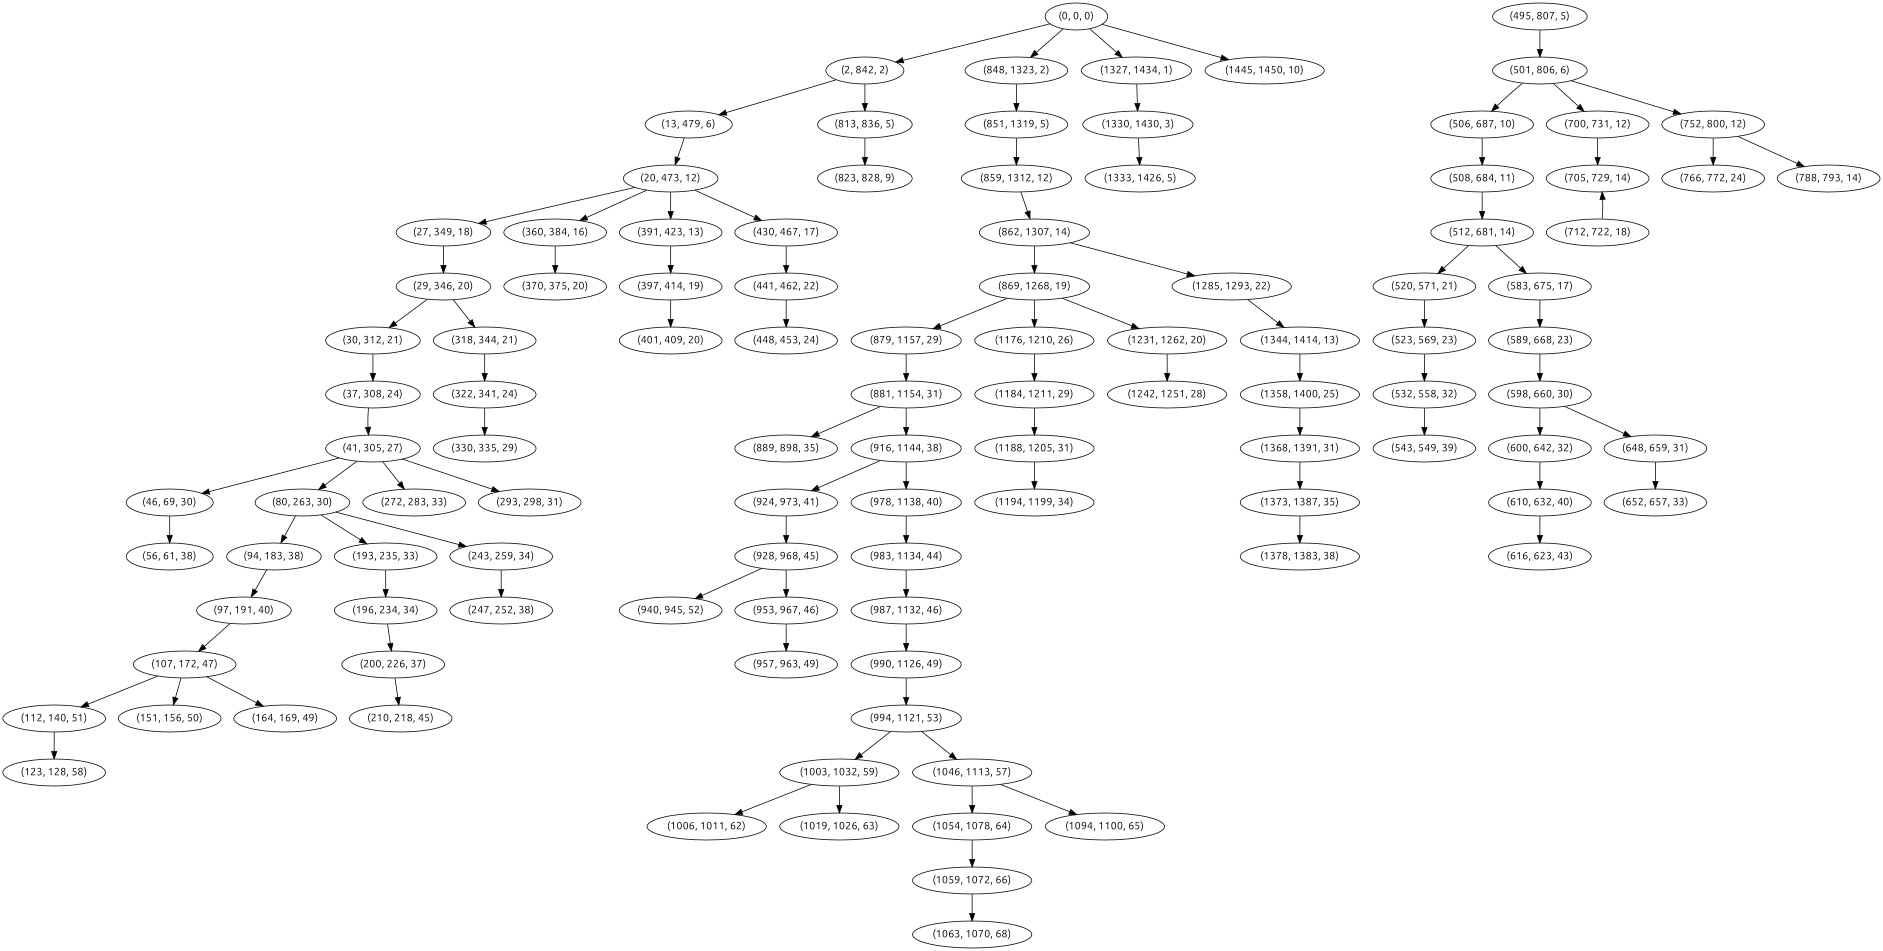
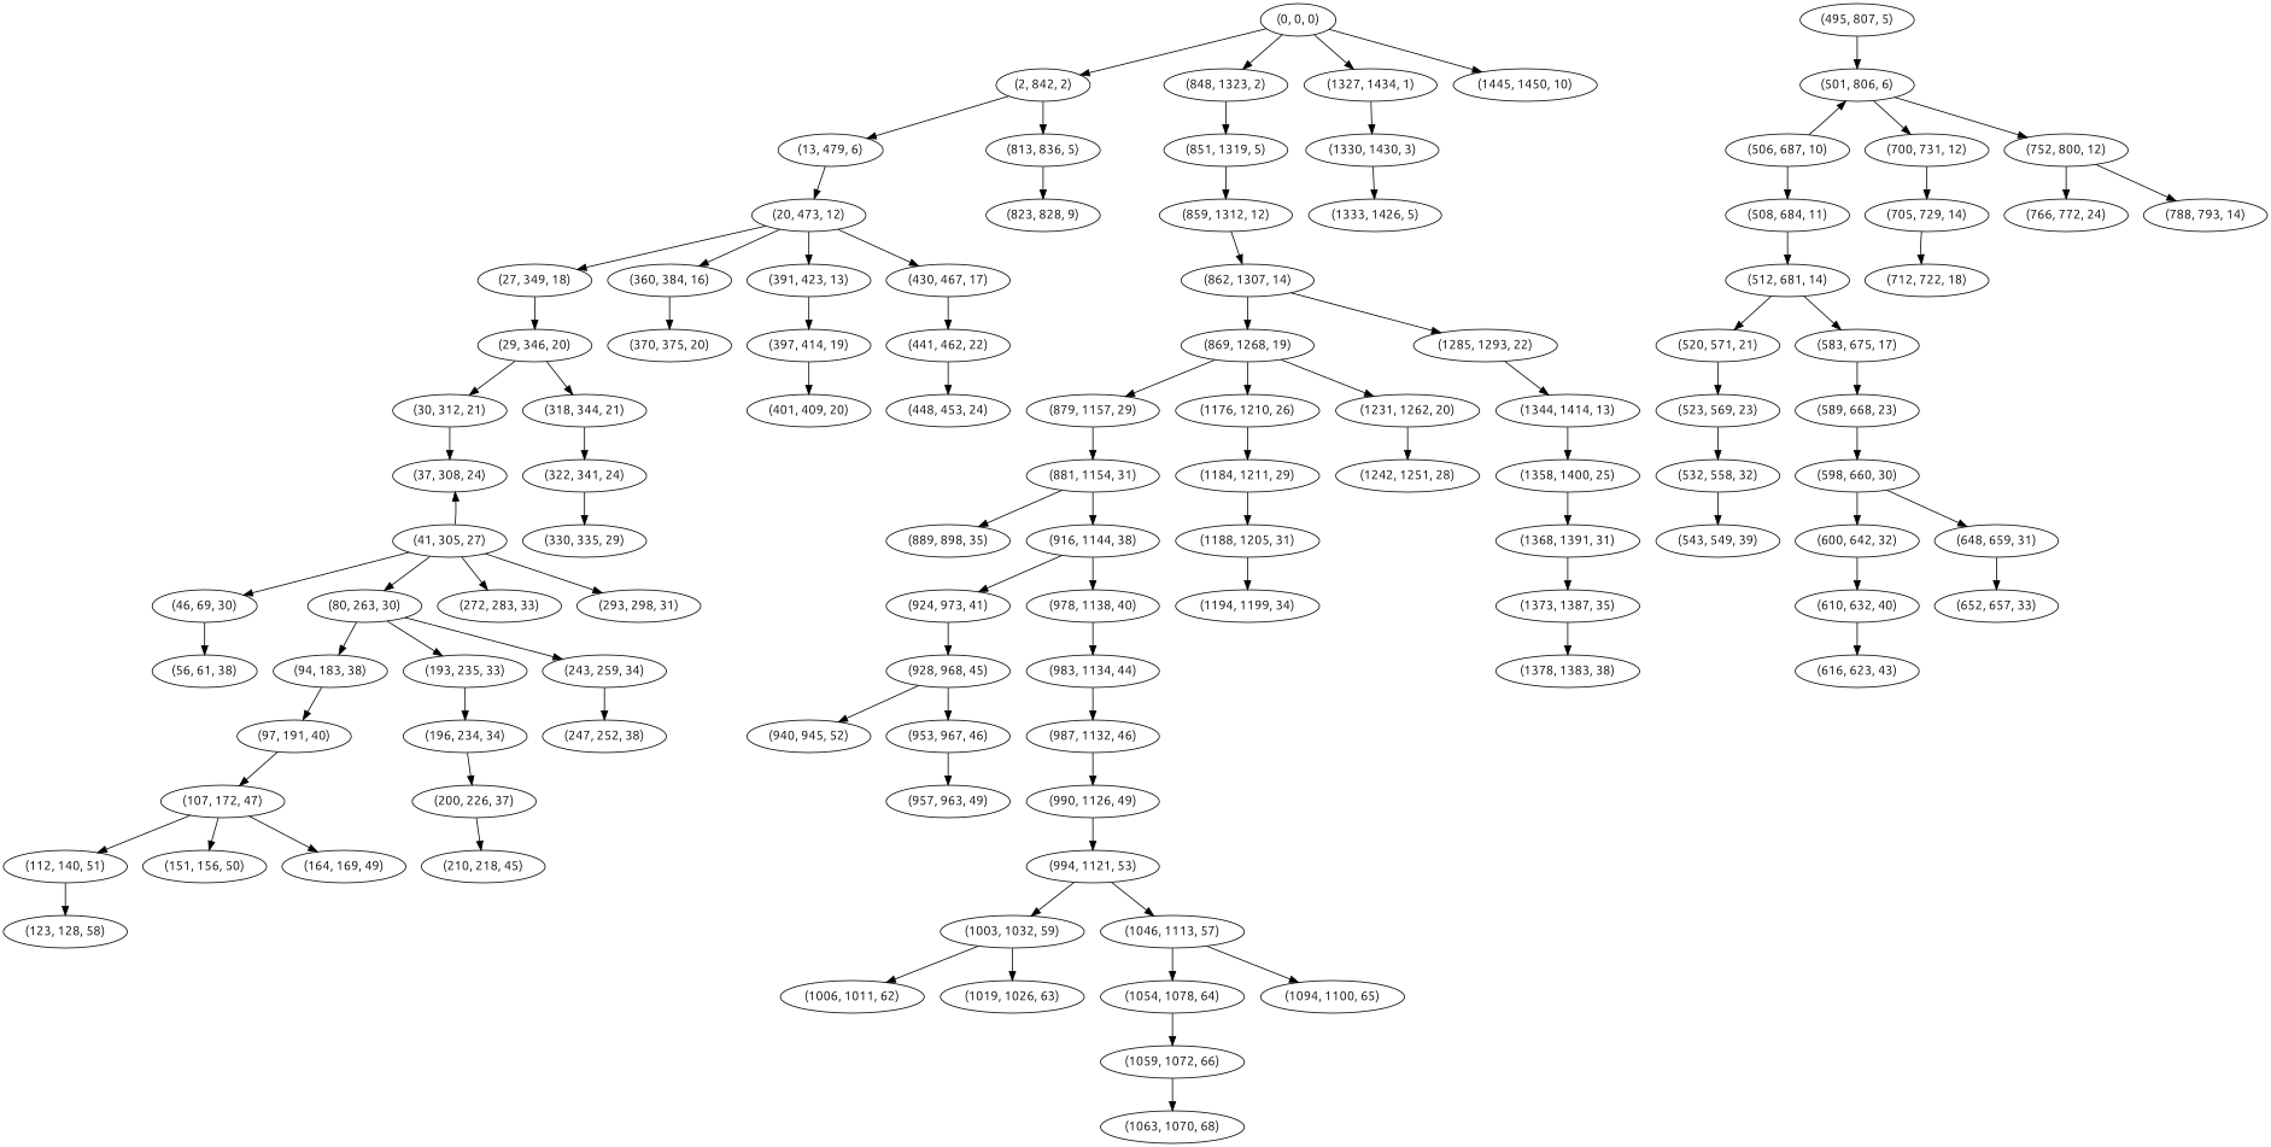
  digraph {
    fontname=Ubuntu
    node [fontname=Ubuntu]
    edge [fontname=Ubuntu]
    "(0, 0, 0)"
    "(2, 842, 2)"
    "(848, 1323, 2)"
    "(1327, 1434, 1)"
    "(1445, 1450, 10)"
    "(13, 479, 6)"
    "(813, 836, 5)"
    "(851, 1319, 5)"
    "(1330, 1430, 3)"
    "(20, 473, 12)"
    "(495, 807, 5)"
    "(501, 806, 6)"
    "(823, 828, 9)"
    "(27, 349, 18)"
    "(360, 384, 16)"
    "(391, 423, 13)"
    "(430, 467, 17)"
    "(29, 346, 20)"
    "(370, 375, 20)"
    "(397, 414, 19)"
    "(441, 462, 22)"
    "(30, 312, 21)"
    "(318, 344, 21)"
    "(37, 308, 24)"
    "(322, 341, 24)"
    "(41, 305, 27)"
    "(46, 69, 30)"
    "(80, 263, 30)"
    "(272, 283, 33)"
    "(293, 298, 31)"
    "(56, 61, 38)"
    "(94, 183, 38)"
    "(193, 235, 33)"
    "(243, 259, 34)"
    n35 [label="(97, 191, 40)"]
    "(196, 234, 34)"
    "(247, 252, 38)"
    "(107, 172, 47)"
    "(112, 140, 51)"
    "(151, 156, 50)"
    "(164, 169, 49)"
    "(123, 128, 58)"
    "(200, 226, 37)"
    "(210, 218, 45)"
    "(330, 335, 29)"
    "(401, 409, 20)"
    "(448, 453, 24)"
    "(506, 687, 10)"
    "(700, 731, 12)"
    "(752, 800, 12)"
    "(508, 684, 11)"
    "(705, 729, 14)"
    "(766, 772, 24)"
    "(788, 793, 14)"
    "(512, 681, 14)"
    "(520, 571, 21)"
    "(583, 675, 17)"
    "(523, 569, 23)"
    "(589, 668, 23)"
    "(532, 558, 32)"
    "(543, 549, 39)"
    "(598, 660, 30)"
    "(600, 642, 32)"
    "(648, 659, 31)"
    "(610, 632, 40)"
    "(652, 657, 33)"
    "(616, 623, 43)"
    "(712, 722, 18)"
    "(859, 1312, 12)"
    "(862, 1307, 14)"
    "(869, 1268, 19)"
    "(1285, 1293, 22)"
    "(879, 1157, 29)"
    n74 [label="(1176, 1210, 26)"]
    "(1231, 1262, 20)"
    "(1344, 1414, 13)"
    "(881, 1154, 31)"
    "(1184, 1211, 29)"
    "(1242, 1251, 28)"
    "(889, 898, 35)"
    "(916, 1144, 38)"
    "(924, 973, 41)"
    "(978, 1138, 40)"
    "(928, 968, 45)"
    "(983, 1134, 44)"
    "(940, 945, 52)"
    "(953, 967, 46)"
    "(957, 963, 49)"
    "(987, 1132, 46)"
    "(990, 1126, 49)"
    "(994, 1121, 53)"
    "(1003, 1032, 59)"
    "(1046, 1113, 57)"
    "(1006, 1011, 62)"
    "(1019, 1026, 63)"
    "(1054, 1078, 64)"
    "(1094, 1100, 65)"
    "(1059, 1072, 66)"
    "(1063, 1070, 68)"
    "(1188, 1205, 31)"
    "(1194, 1199, 34)"
    "(1333, 1426, 5)"
    "(1358, 1400, 25)"
    "(1368, 1391, 31)"
    "(1373, 1387, 35)"
    "(1378, 1383, 38)"
    "(0, 0, 0)" -> "(2, 842, 2)"
    "(0, 0, 0)" -> "(848, 1323, 2)"
    "(0, 0, 0)" -> "(1327, 1434, 1)"
    "(0, 0, 0)" -> "(1445, 1450, 10)"
    "(2, 842, 2)" -> "(13, 479, 6)"
    "(2, 842, 2)" -> "(813, 836, 5)"
    "(848, 1323, 2)" -> "(851, 1319, 5)"
    "(1327, 1434, 1)" -> "(1330, 1430, 3)"
    "(13, 479, 6)" -> "(20, 473, 12)"
    "(813, 836, 5)" -> "(823, 828, 9)"
    "(851, 1319, 5)" -> "(859, 1312, 12)"
    "(1330, 1430, 3)" -> "(1333, 1426, 5)"
    "(20, 473, 12)" -> "(27, 349, 18)"
    "(20, 473, 12)" -> "(360, 384, 16)"
    "(20, 473, 12)" -> "(391, 423, 13)"
    "(20, 473, 12)" -> "(430, 467, 17)"
    "(495, 807, 5)" -> "(501, 806, 6)"
-   "(501, 806, 6)" -> "(506, 687, 10)"
+   "(506, 687, 10)" -> "(501, 806, 6)"
    "(501, 806, 6)" -> "(700, 731, 12)"
    "(501, 806, 6)" -> "(752, 800, 12)"
    "(27, 349, 18)" -> "(29, 346, 20)"
    "(360, 384, 16)" -> "(370, 375, 20)"
    "(391, 423, 13)" -> "(397, 414, 19)"
    "(430, 467, 17)" -> "(441, 462, 22)"
    "(29, 346, 20)" -> "(30, 312, 21)"
    "(29, 346, 20)" -> "(318, 344, 21)"
    "(397, 414, 19)" -> "(401, 409, 20)"
    "(441, 462, 22)" -> "(448, 453, 24)"
    "(30, 312, 21)" -> "(37, 308, 24)"
    "(318, 344, 21)" -> "(322, 341, 24)"
-   "(37, 308, 24)" -> "(41, 305, 27)"
+   "(41, 305, 27)" -> "(37, 308, 24)"
    "(322, 341, 24)" -> "(330, 335, 29)"
    "(41, 305, 27)" -> "(46, 69, 30)"
    "(41, 305, 27)" -> "(80, 263, 30)"
    "(41, 305, 27)" -> "(272, 283, 33)"
    "(41, 305, 27)" -> "(293, 298, 31)"
    "(46, 69, 30)" -> "(56, 61, 38)"
    "(80, 263, 30)" -> "(94, 183, 38)"
    "(80, 263, 30)" -> "(193, 235, 33)"
    "(80, 263, 30)" -> "(243, 259, 34)"
    "(94, 183, 38)" -> n35
    "(193, 235, 33)" -> "(196, 234, 34)"
    "(243, 259, 34)" -> "(247, 252, 38)"
    n35 -> "(107, 172, 47)"
    "(196, 234, 34)" -> "(200, 226, 37)"
    "(107, 172, 47)" -> "(112, 140, 51)"
    "(107, 172, 47)" -> "(151, 156, 50)"
    "(107, 172, 47)" -> "(164, 169, 49)"
    "(112, 140, 51)" -> "(123, 128, 58)"
    "(200, 226, 37)" -> "(210, 218, 45)"
    "(506, 687, 10)" -> "(508, 684, 11)"
    "(700, 731, 12)" -> "(705, 729, 14)"
    "(752, 800, 12)" -> "(766, 772, 24)"
    "(752, 800, 12)" -> "(788, 793, 14)"
    "(508, 684, 11)" -> "(512, 681, 14)"
-   "(712, 722, 18)" -> "(705, 729, 14)"
+   "(705, 729, 14)" -> "(712, 722, 18)"
    "(512, 681, 14)" -> "(520, 571, 21)"
    "(512, 681, 14)" -> "(583, 675, 17)"
    "(520, 571, 21)" -> "(523, 569, 23)"
    "(583, 675, 17)" -> "(589, 668, 23)"
    "(523, 569, 23)" -> "(532, 558, 32)"
    "(589, 668, 23)" -> "(598, 660, 30)"
    "(532, 558, 32)" -> "(543, 549, 39)"
    "(598, 660, 30)" -> "(600, 642, 32)"
    "(598, 660, 30)" -> "(648, 659, 31)"
    "(600, 642, 32)" -> "(610, 632, 40)"
    "(648, 659, 31)" -> "(652, 657, 33)"
    "(610, 632, 40)" -> "(616, 623, 43)"
    "(859, 1312, 12)" -> "(862, 1307, 14)"
    "(862, 1307, 14)" -> "(869, 1268, 19)"
    "(862, 1307, 14)" -> "(1285, 1293, 22)"
    "(869, 1268, 19)" -> "(879, 1157, 29)"
    "(869, 1268, 19)" -> n74
    "(869, 1268, 19)" -> "(1231, 1262, 20)"
    "(1285, 1293, 22)" -> "(1344, 1414, 13)"
    "(879, 1157, 29)" -> "(881, 1154, 31)"
    n74 -> "(1184, 1211, 29)"
    "(1231, 1262, 20)" -> "(1242, 1251, 28)"
    "(1344, 1414, 13)" -> "(1358, 1400, 25)"
    "(881, 1154, 31)" -> "(889, 898, 35)"
    "(881, 1154, 31)" -> "(916, 1144, 38)"
    "(1184, 1211, 29)" -> "(1188, 1205, 31)"
    "(916, 1144, 38)" -> "(924, 973, 41)"
    "(916, 1144, 38)" -> "(978, 1138, 40)"
    "(924, 973, 41)" -> "(928, 968, 45)"
    "(978, 1138, 40)" -> "(983, 1134, 44)"
    "(928, 968, 45)" -> "(940, 945, 52)"
    "(928, 968, 45)" -> "(953, 967, 46)"
    "(983, 1134, 44)" -> "(987, 1132, 46)"
    "(953, 967, 46)" -> "(957, 963, 49)"
    "(987, 1132, 46)" -> "(990, 1126, 49)"
    "(990, 1126, 49)" -> "(994, 1121, 53)"
    "(994, 1121, 53)" -> "(1003, 1032, 59)"
    "(994, 1121, 53)" -> "(1046, 1113, 57)"
    "(1003, 1032, 59)" -> "(1006, 1011, 62)"
    "(1003, 1032, 59)" -> "(1019, 1026, 63)"
    "(1046, 1113, 57)" -> "(1054, 1078, 64)"
    "(1046, 1113, 57)" -> "(1094, 1100, 65)"
    "(1054, 1078, 64)" -> "(1059, 1072, 66)"
    "(1059, 1072, 66)" -> "(1063, 1070, 68)"
    "(1188, 1205, 31)" -> "(1194, 1199, 34)"
    "(1358, 1400, 25)" -> "(1368, 1391, 31)"
    "(1368, 1391, 31)" -> "(1373, 1387, 35)"
    "(1373, 1387, 35)" -> "(1378, 1383, 38)"
  }
